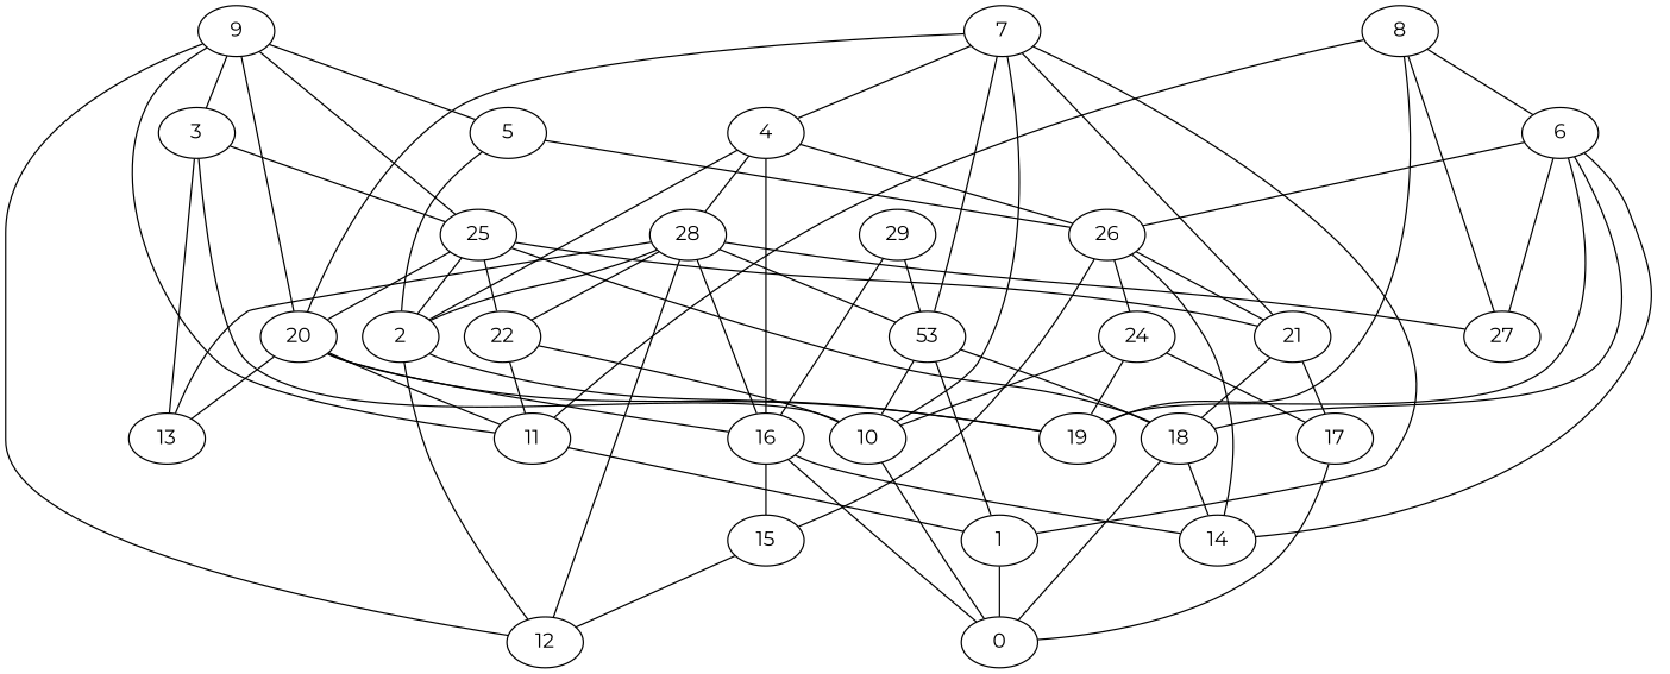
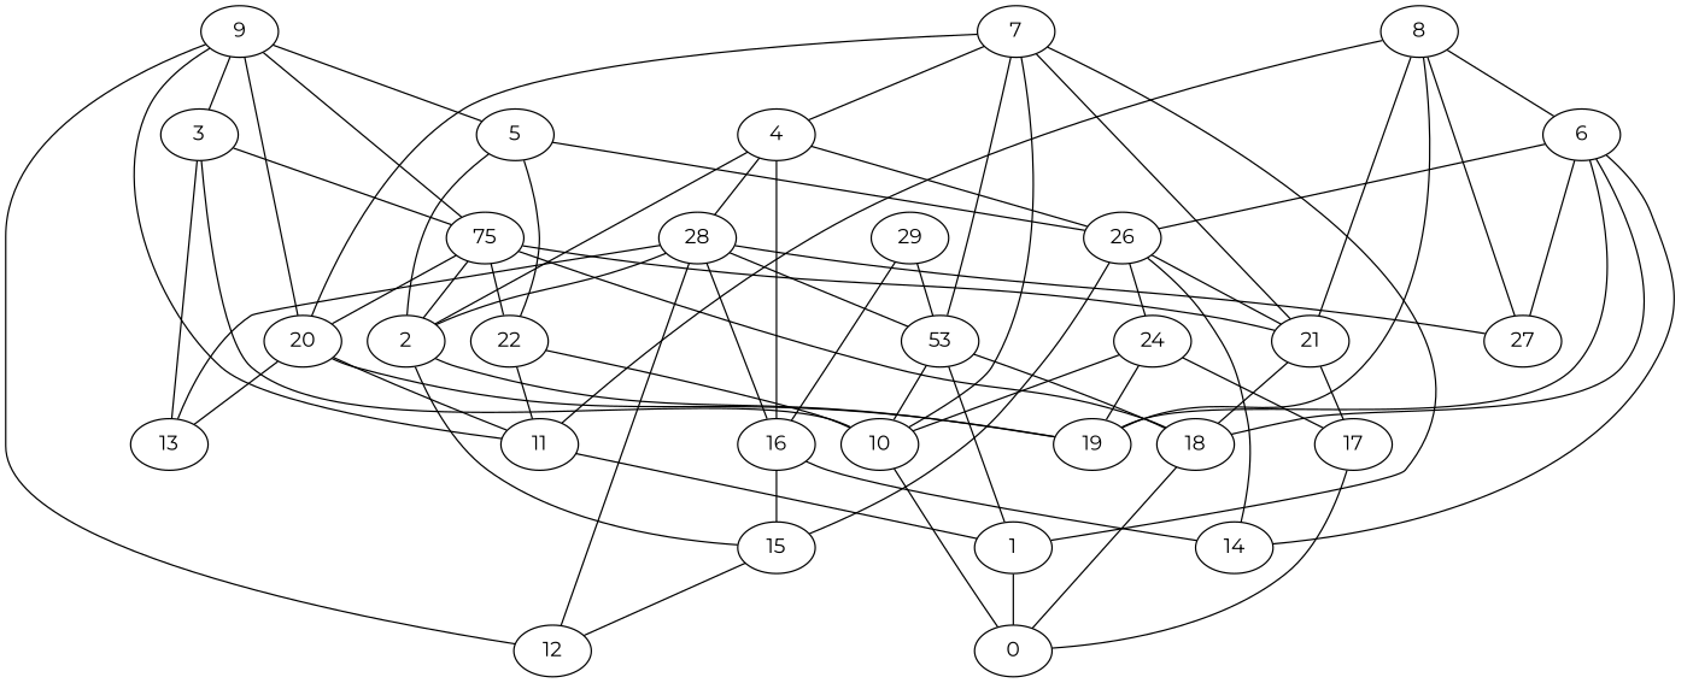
  digraph {
    fontname=Montserrat
    node [fontname=Montserrat]
    edge [color=black dir=none fontname=Montserrat]
    15
    12
    29
    16
    n5 [label=53]
    14
    0
    26
    24
    21
    19
    10
    17
    18
    9
    3
-   25
+   25 [label=75]
    20
    11
    5
    13
    6
    27
    2
    22
    4
    28
    7
    1
    8
    subgraph sub_1 {
      15
      12
      29
      16
      n5
      14
      0
      26
      24
      21
      19
      10
      17
      18
      9
      3
      25
      20
      11
      5
      13
      6
      27
      2
      22
      4
      28
      7
      1
      8
    }
    15 -> 12
    29 -> 16
    29 -> n5
    16 -> 15
    16 -> 14
-   16 -> 0
    n5 -> 10
    n5 -> 18
    n5 -> 1
    26 -> 15
    26 -> 14
    26 -> 24
    26 -> 21
    24 -> 19
    24 -> 10
    24 -> 17
    21 -> 17
    21 -> 18
    10 -> 0
    17 -> 0
-   18 -> 14
    18 -> 0
    9 -> 12
    9 -> 3
    9 -> 25
    9 -> 20
    9 -> 11
    9 -> 5
    3 -> 10
    3 -> 25
    3 -> 13
    25 -> 21
    25 -> 18
    25 -> 20
    25 -> 2
    25 -> 22
-   20 -> 16
    20 -> 19
    20 -> 11
    20 -> 13
    11 -> 1
    5 -> 26
    5 -> 2
-   28 -> 22
+   5 -> 22
    6 -> 14
    6 -> 26
    6 -> 19
    6 -> 18
    6 -> 27
-   2 -> 12
+   2 -> 15
    2 -> 19
    22 -> 10
    22 -> 11
    4 -> 16
    4 -> 26
    4 -> 2
    4 -> 28
    28 -> 12
    28 -> 16
    28 -> n5
    28 -> 13
    28 -> 27
    28 -> 2
    7 -> n5
    7 -> 21
    7 -> 10
    7 -> 20
    7 -> 4
    7 -> 1
    1 -> 0
+   8 -> 21
    8 -> 19
    8 -> 11
    8 -> 6
    8 -> 27
  }
